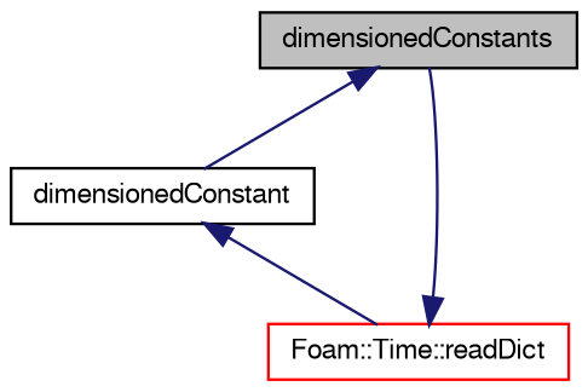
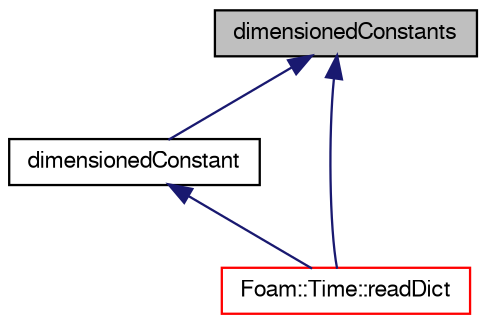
  digraph {
    rankdir=TB
    node [color=black fontname=FreeSans fontsize=10 shape=record]
    edge [color=midnightblue dir=back fontname=FreeSans fontsize=10 labelfontname=FreeSans labelfontsize=10 style=solid]
    n1 [fillcolor=grey75 fontcolor=black height=0.2 label=dimensionedConstants style=filled width=0.4]
    n2 [height=0.2 label=dimensionedConstant width=0.4]
    n3 [color=red height=0.2 label="Foam::Time::readDict" width=0.4]
    n1 -> n2
-   n3 -> n1
+   n1 -> n3
    n2 -> n3
  }
